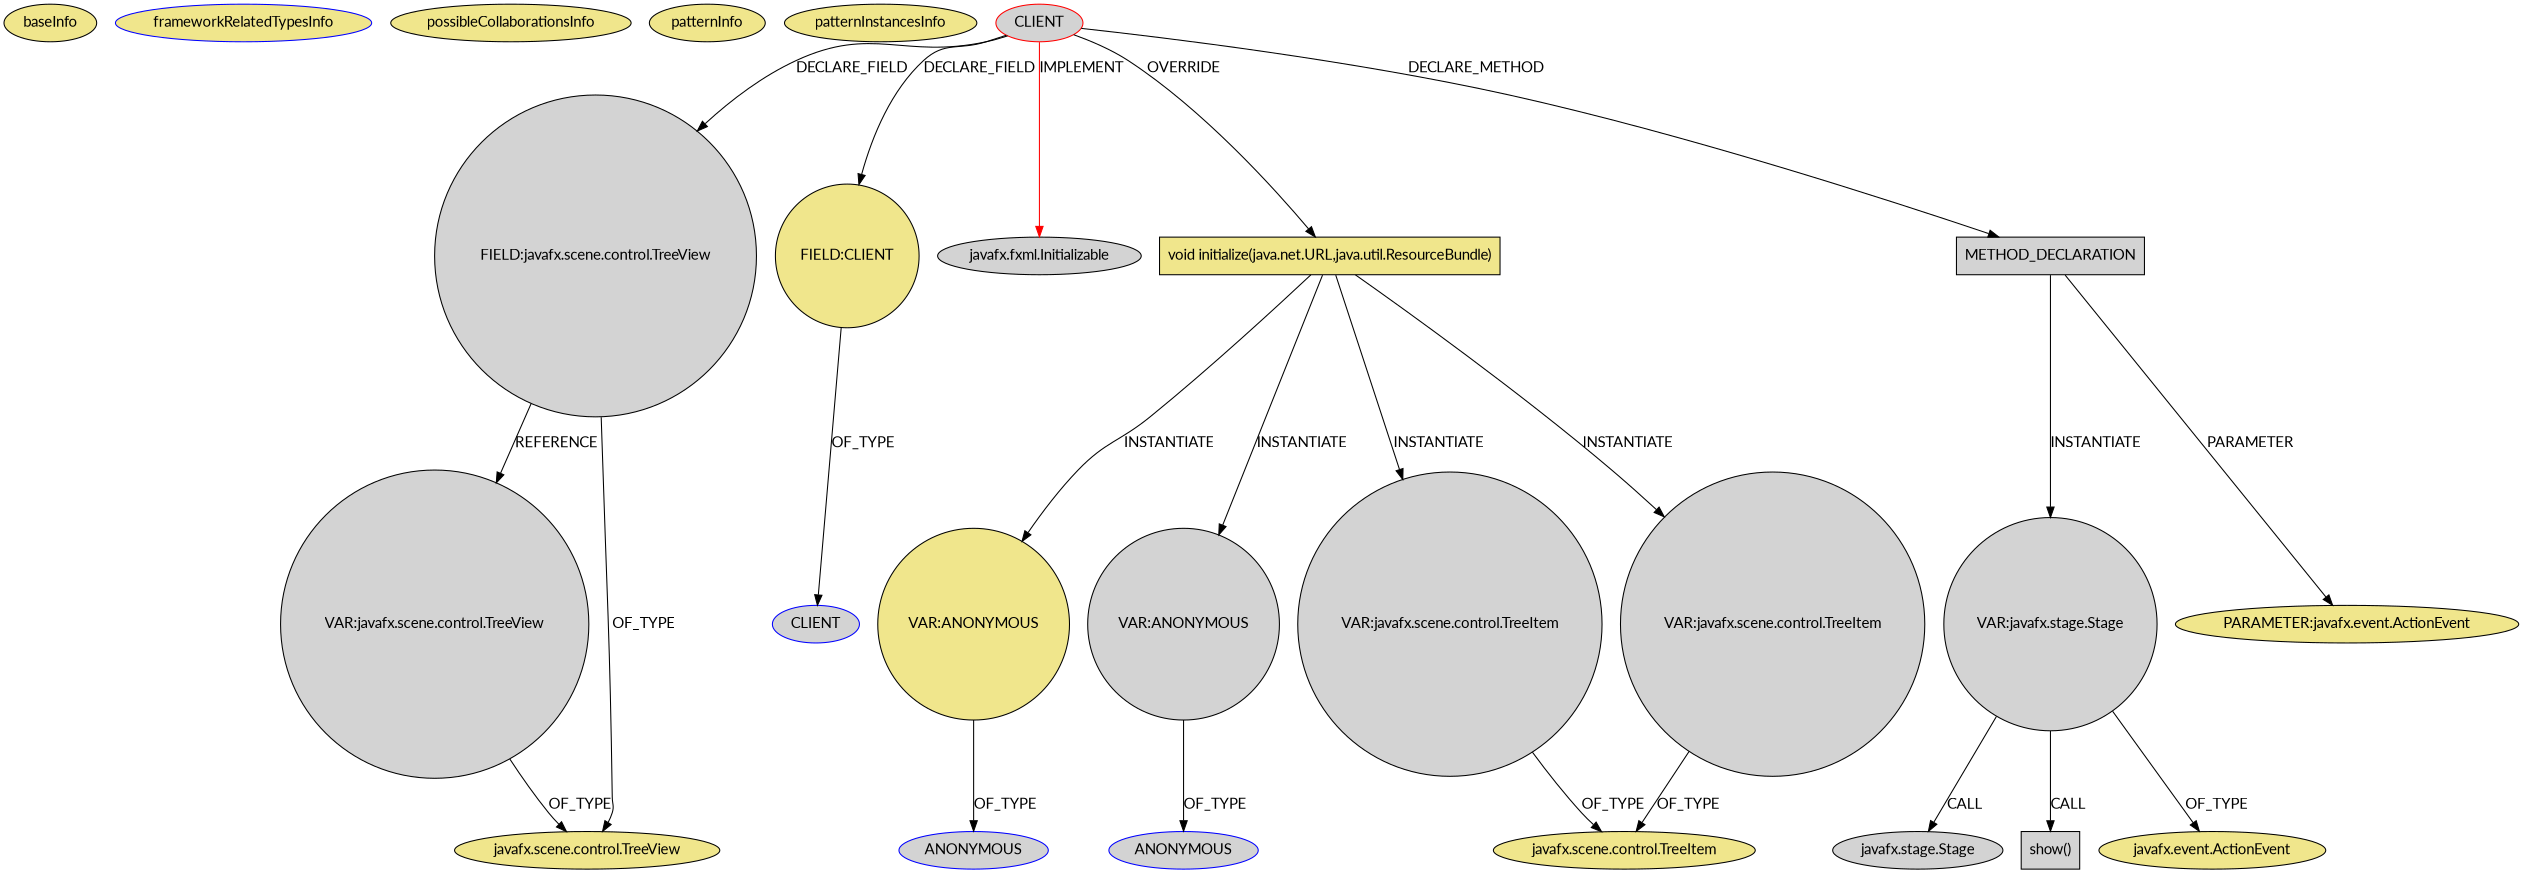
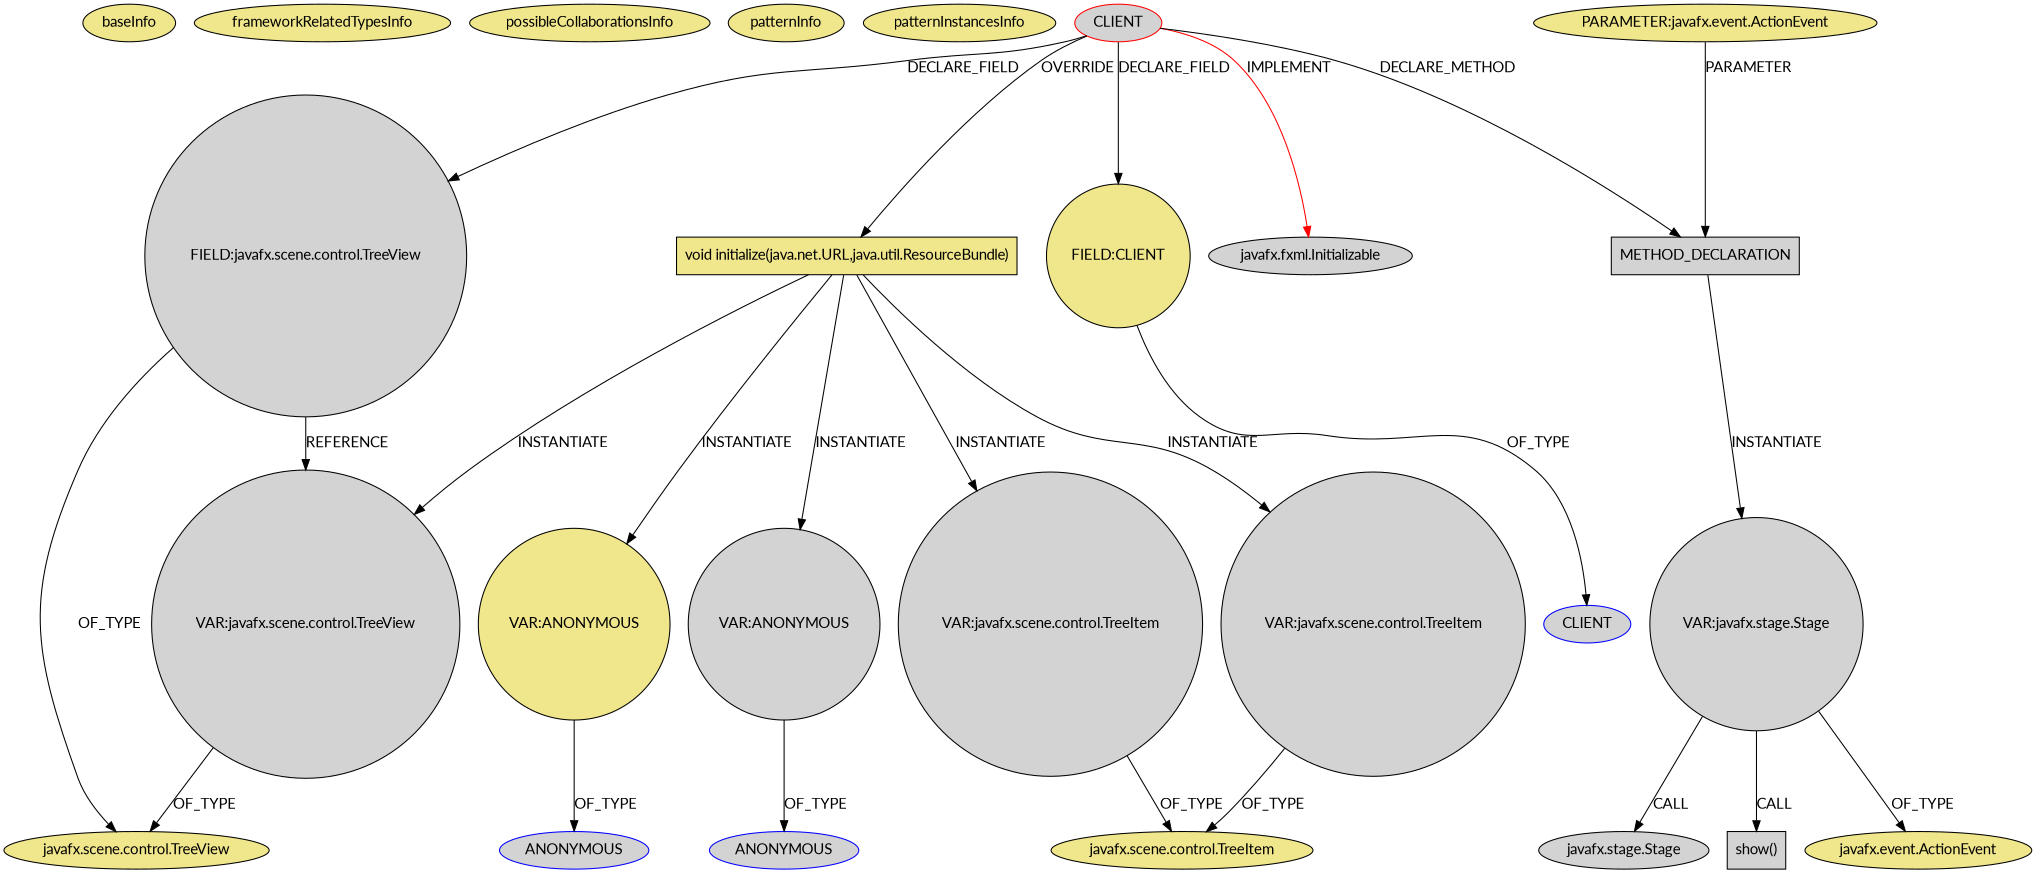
  digraph {
    fontname=Lato
    node [fillcolor=lightgrey fontname=Lato style=filled isFrameworkType=false vertexType=VARIABLE_EXPRESION]
    edge [fontname=Lato]
    baseInfo [category=pattern fillcolor=khaki graphId=3273 isAnonymous=false possibleRelation=false isFrameworkType="" vertexType=""]
-   frameworkRelatedTypesInfo [0="javafx.fxml.Initializable" fillcolor=khaki color=blue isFrameworkType="" vertexType=""]
+   frameworkRelatedTypesInfo [0="javafx.fxml.Initializable" fillcolor=khaki isFrameworkType="" vertexType=""]
    possibleCollaborationsInfo [fillcolor=khaki isFrameworkType="" vertexType=""]
    patternInfo [fillcolor=khaki frequency=2.0 patternRootClient=0 isFrameworkType="" vertexType=""]
    patternInstancesInfo [0="LichuanLu-ShunUI-FX~/LichuanLu-ShunUI-FX/ShunUI-FX-master/src/controllers/Controller.java~Controller~779" 1="iimayconii-bancodedados~/iimayconii-bancodedados/bancodedados-master/src/br/edu/uft/appViewController.java~appViewController~3113" fillcolor=khaki isFrameworkType="" vertexType=""]
    n6 [label="FIELD:javafx.scene.control.TreeView" shape=circle vertexType=FIELD_DECLARATION]
    n7 [label="VAR:javafx.scene.control.TreeView" shape=circle]
    n8 [fillcolor=khaki label="javafx.scene.control.TreeView" vertexType=FRAMEWORK_CLASS_TYPE]
    n9 [color=red label=CLIENT vertexType=ROOT_CLIENT_CLASS_DECLARATION]
    n10 [fillcolor=khaki label="FIELD:CLIENT" shape=circle vertexType=FIELD_DECLARATION]
    n11 [label="javafx.fxml.Initializable" vertexType=FRAMEWORK_INTERFACE_TYPE]
    n12 [fillcolor=khaki label="void initialize(java.net.URL,java.util.ResourceBundle)" shape=box vertexType=OVERRIDING_METHOD_DECLARATION]
    n13 [label=METHOD_DECLARATION shape=box vertexType=CLIENT_METHOD_DECLARATION]
    n14 [color=blue label=CLIENT vertexType=REFERENCE_CLIENT_CLASS_DECLARATION]
    n15 [fillcolor=khaki label="VAR:ANONYMOUS" shape=circle]
    n16 [label="VAR:ANONYMOUS" shape=circle]
    n17 [label="VAR:javafx.scene.control.TreeItem" shape=circle]
    n18 [label="VAR:javafx.scene.control.TreeItem" shape=circle]
    n19 [label="VAR:javafx.stage.Stage" shape=circle]
    n20 [fillcolor=khaki label="PARAMETER:javafx.event.ActionEvent" vertexType=PARAMETER_DECLARATION]
    n21 [color=blue label=ANONYMOUS vertexType=REFERENCE_ANONYMOUS_DECLARATION]
    n22 [color=blue label=ANONYMOUS vertexType=REFERENCE_ANONYMOUS_DECLARATION]
    n23 [fillcolor=khaki label="javafx.scene.control.TreeItem" vertexType=FRAMEWORK_CLASS_TYPE]
    n24 [label="javafx.stage.Stage" vertexType=FRAMEWORK_CLASS_TYPE]
    n25 [label="show()" shape=box vertexType=INSIDE_CALL]
    n26 [fillcolor=khaki label="javafx.event.ActionEvent" vertexType=FRAMEWORK_CLASS_TYPE]
    n6 -> n7 [label=REFERENCE]
    n6 -> n8 [label=OF_TYPE]
    n7 -> n8 [label=OF_TYPE]
    n9 -> n6 [label=DECLARE_FIELD]
    n9 -> n10 [label=DECLARE_FIELD]
    n9 -> n11 [color=red label=IMPLEMENT]
    n9 -> n12 [label=OVERRIDE]
    n9 -> n13 [label=DECLARE_METHOD]
    n10 -> n14 [label=OF_TYPE]
+   n12 -> n7 [label=INSTANTIATE]
    n12 -> n15 [label=INSTANTIATE]
    n12 -> n16 [label=INSTANTIATE]
    n12 -> n17 [label=INSTANTIATE]
    n12 -> n18 [label=INSTANTIATE]
    n13 -> n19 [label=INSTANTIATE]
-   n13 -> n20 [label=PARAMETER]
+   n20 -> n13 [label=PARAMETER]
    n15 -> n21 [label=OF_TYPE]
    n16 -> n22 [label=OF_TYPE]
    n17 -> n23 [label=OF_TYPE]
    n18 -> n23 [label=OF_TYPE]
    n19 -> n24 [label=CALL]
    n19 -> n25 [label=CALL]
    n19 -> n26 [label=OF_TYPE]
  }
